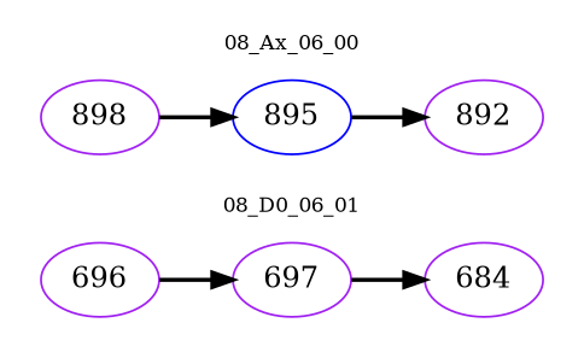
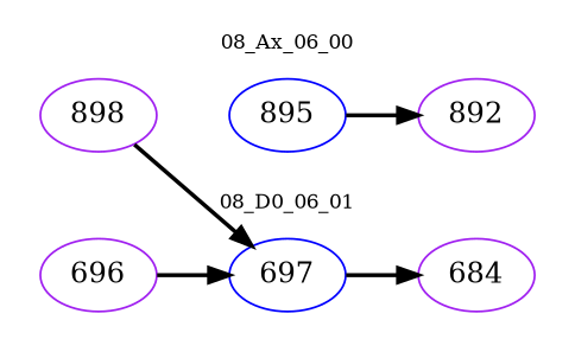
  digraph {
    rankdir=LR
    node [color=purple]
    edge [color=black style=bold]
    n1 [label=898]
    n2 [color=blue label=895]
    n3 [label=892]
    n4 [label=696]
-   n5 [label=697]
+   n5 [color=blue label=697]
    n6 [label=684]
    subgraph cluster_1 {
      color=white
      fontsize=10
      label="08_Ax_06_00"
      n1
      n2
      n3
    }
    subgraph cluster_2 {
      color=white
      fontsize=10
      label="08_D0_06_01"
      n4
      n5
      n6
    }
-   n1 -> n2
+   n1 -> n5
    n2 -> n3
    n4 -> n5
    n5 -> n6
  }
